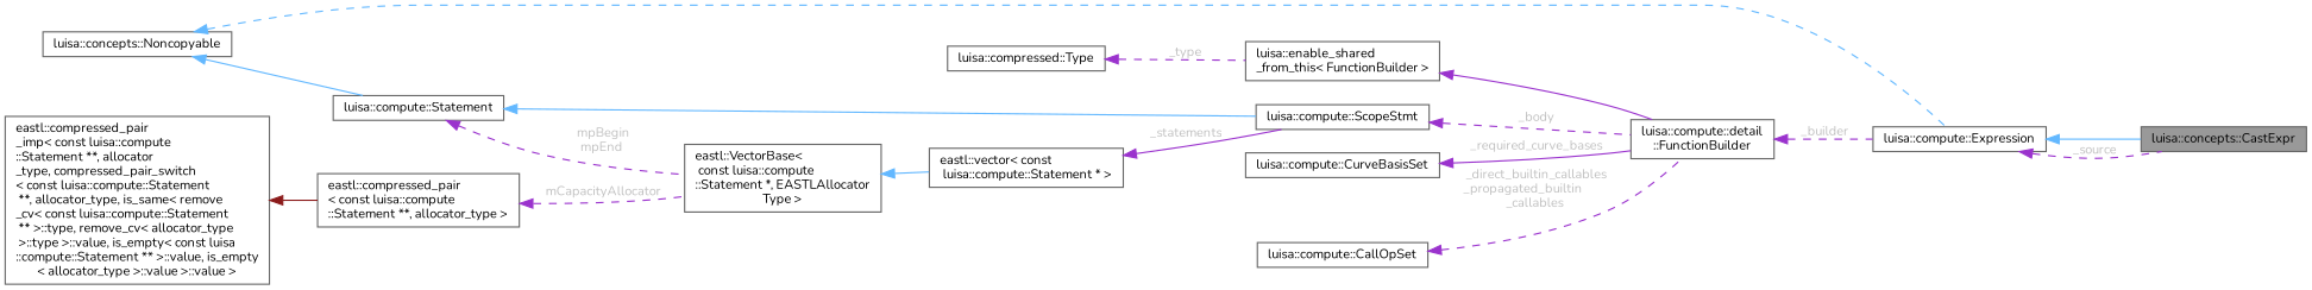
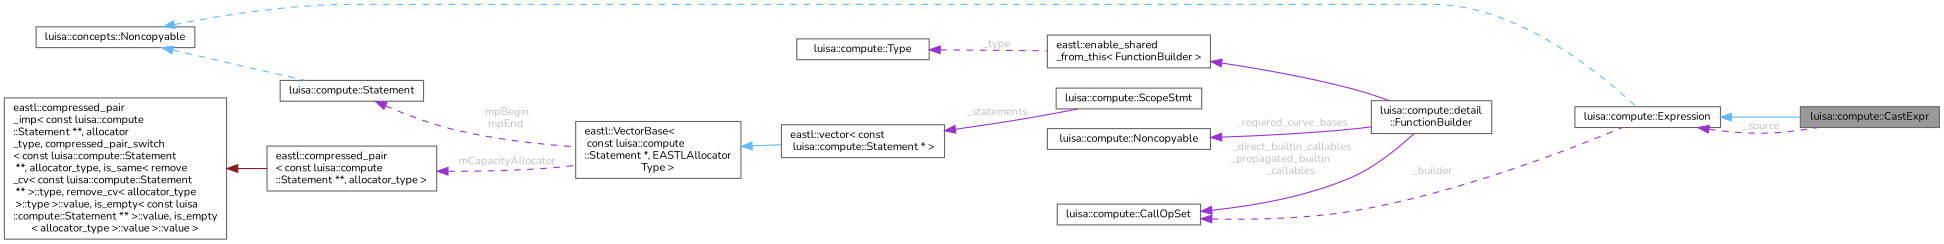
  digraph {
    fontname=Nunito
    rankdir=LR
    node [color=gray40 fillcolor=white fontname=Nunito fontsize=10 shape=box style=filled]
    edge [color=darkorchid3 dir=back fontname=Nunito fontsize=10 labelfontname=Helvetica labelfontsize=10 style=solid fontcolor=grey]
-   n1 [fillcolor=grey60 fontcolor=black height=0.2 label="luisa::concepts::CastExpr" width=0.4]
+   n1 [fillcolor=grey60 fontcolor=black height=0.2 label="luisa::compute::CastExpr" width=0.4]
    n2 [height=0.2 label="luisa::compute::Expression" width=0.4]
    n3 [height=0.2 label="luisa::concepts::Noncopyable" width=0.4]
    n4 [height=0.2 label="luisa::compute::Statement" width=0.4]
    n5 [height=0.2 label="luisa::compute::ScopeStmt" width=0.4]
    n6 [height=0.2 label="eastl::VectorBase\<\l const luisa::compute\l::Statement *, EASTLAllocator\lType \>" width=0.4]
-   n7 [height=0.2 label="luisa::compressed::Type" width=0.4]
-   n8 [height=0.2 label="luisa::enable_shared\l_from_this\< FunctionBuilder \>" width=0.4]
+   n7 [height=0.2 label="luisa::compute::Type" width=0.4]
+   n8 [height=0.2 label="eastl::enable_shared\l_from_this\< FunctionBuilder \>" width=0.4]
    n9 [height=0.2 label="luisa::compute::detail\l::FunctionBuilder" width=0.4]
    n10 [height=0.2 label="eastl::vector\< const\l luisa::compute::Statement * \>" width=0.4]
    n11 [height=0.2 label="eastl::compressed_pair\l\< const luisa::compute\l::Statement **, allocator_type \>" width=0.4]
    n12 [height=0.2 label="eastl::compressed_pair\l_imp\< const luisa::compute\l::Statement **, allocator\l_type, compressed_pair_switch\l\< const luisa::compute::Statement\l **, allocator_type, is_same\< remove\l_cv\< const luisa::compute::Statement\l ** \>::type, remove_cv\< allocator_type\l \>::type \>::value, is_empty\< const luisa\l::compute::Statement ** \>::value, is_empty\l\< allocator_type \>::value \>::value \>" width=0.4]
    n13 [height=0.2 label="luisa::compute::CallOpSet" width=0.4]
-   n14 [height=0.2 label="luisa::compute::CurveBasisSet" width=0.4]
+   n14 [height=0.2 label="luisa::compute::Noncopyable" width=0.4]
    n2 -> n1 [color=steelblue1 fontcolor=""]
    n2 -> n1 [label=" _source" style=dashed]
    n3 -> n2 [color=steelblue1 style=dashed fontcolor=""]
-   n3 -> n4 [color=steelblue1 fontcolor=""]
-   n4 -> n5 [color=steelblue1 fontcolor=""]
+   n3 -> n4 [color=steelblue1 style=dashed fontcolor=""]
    n4 -> n6 [label=" mpBegin\nmpEnd" style=dashed]
-   n5 -> n9 [label=" _body" style=dashed]
    n6 -> n10 [color=steelblue1 fontcolor=""]
    n7 -> n8 [label=" _type" style=dashed]
    n8 -> n9 [fontcolor=""]
-   n9 -> n2 [label=" _builder" style=dashed]
+   n13 -> n2 [label=" _builder" style=dashed]
    n10 -> n5 [label=" _statements"]
    n11 -> n6 [label=" mCapacityAllocator" style=dashed]
    n12 -> n11 [color=firebrick4 fontcolor=""]
-   n13 -> n9 [label=" _direct_builtin_callables\n_propagated_builtin\l_callables" style=dashed]
+   n13 -> n9 [label=" _direct_builtin_callables\n_propagated_builtin\l_callables"]
    n14 -> n9 [label=" _required_curve_bases"]
  }
